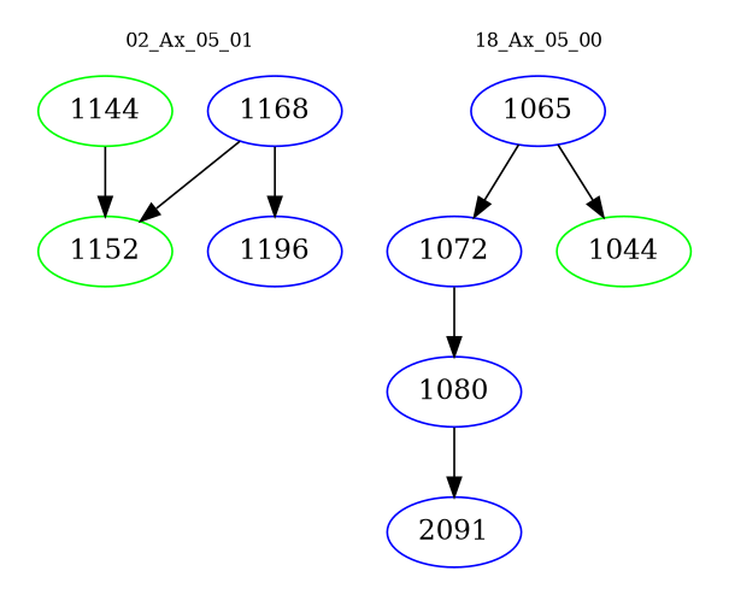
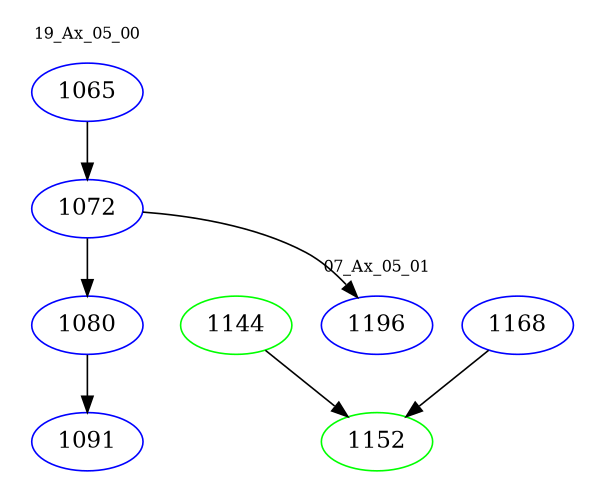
  digraph {
    node [color=blue]
    edge [color=black]
    n1 [label=1168]
    n2 [color=green label=1152]
    n3 [label=1196]
    n4 [color=green label=1144]
    n5 [label=1072]
    n6 [label=1065]
    n7 [label=1080]
-   n8 [color=green label=1044]
-   n9 [label=2091]
+   n9 [label=1091]
    subgraph cluster_1 {
      color=white
      fontsize=10
-     label="02_Ax_05_01"
+     label="07_Ax_05_01"
      n1
      n2
      n3
      n4
    }
    subgraph cluster_2 {
      color=white
      fontsize=10
-     label="18_Ax_05_00"
+     label="19_Ax_05_00"
      n5
      n6
      n7
-     n8
      n9
    }
    n1 -> n2
-   n1 -> n3
+   n5 -> n3
    n4 -> n2
    n5 -> n7
    n6 -> n5
-   n6 -> n8
    n7 -> n9
  }
